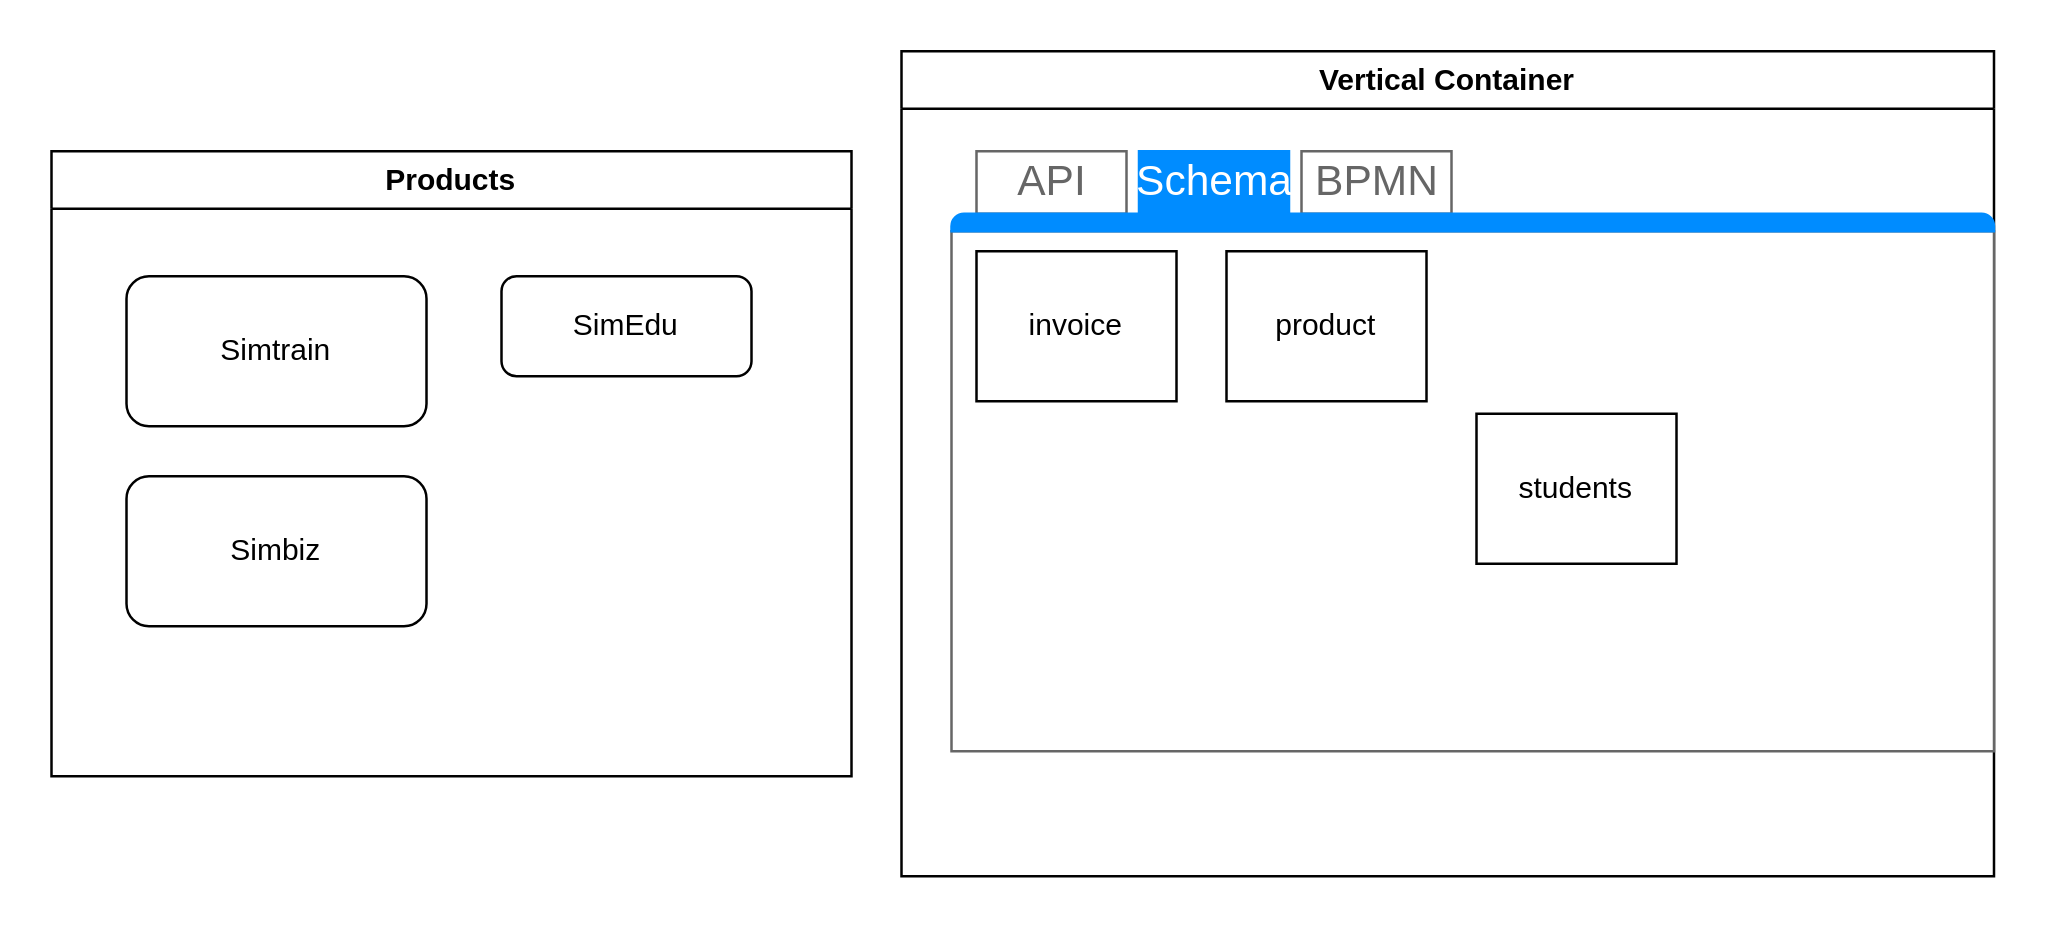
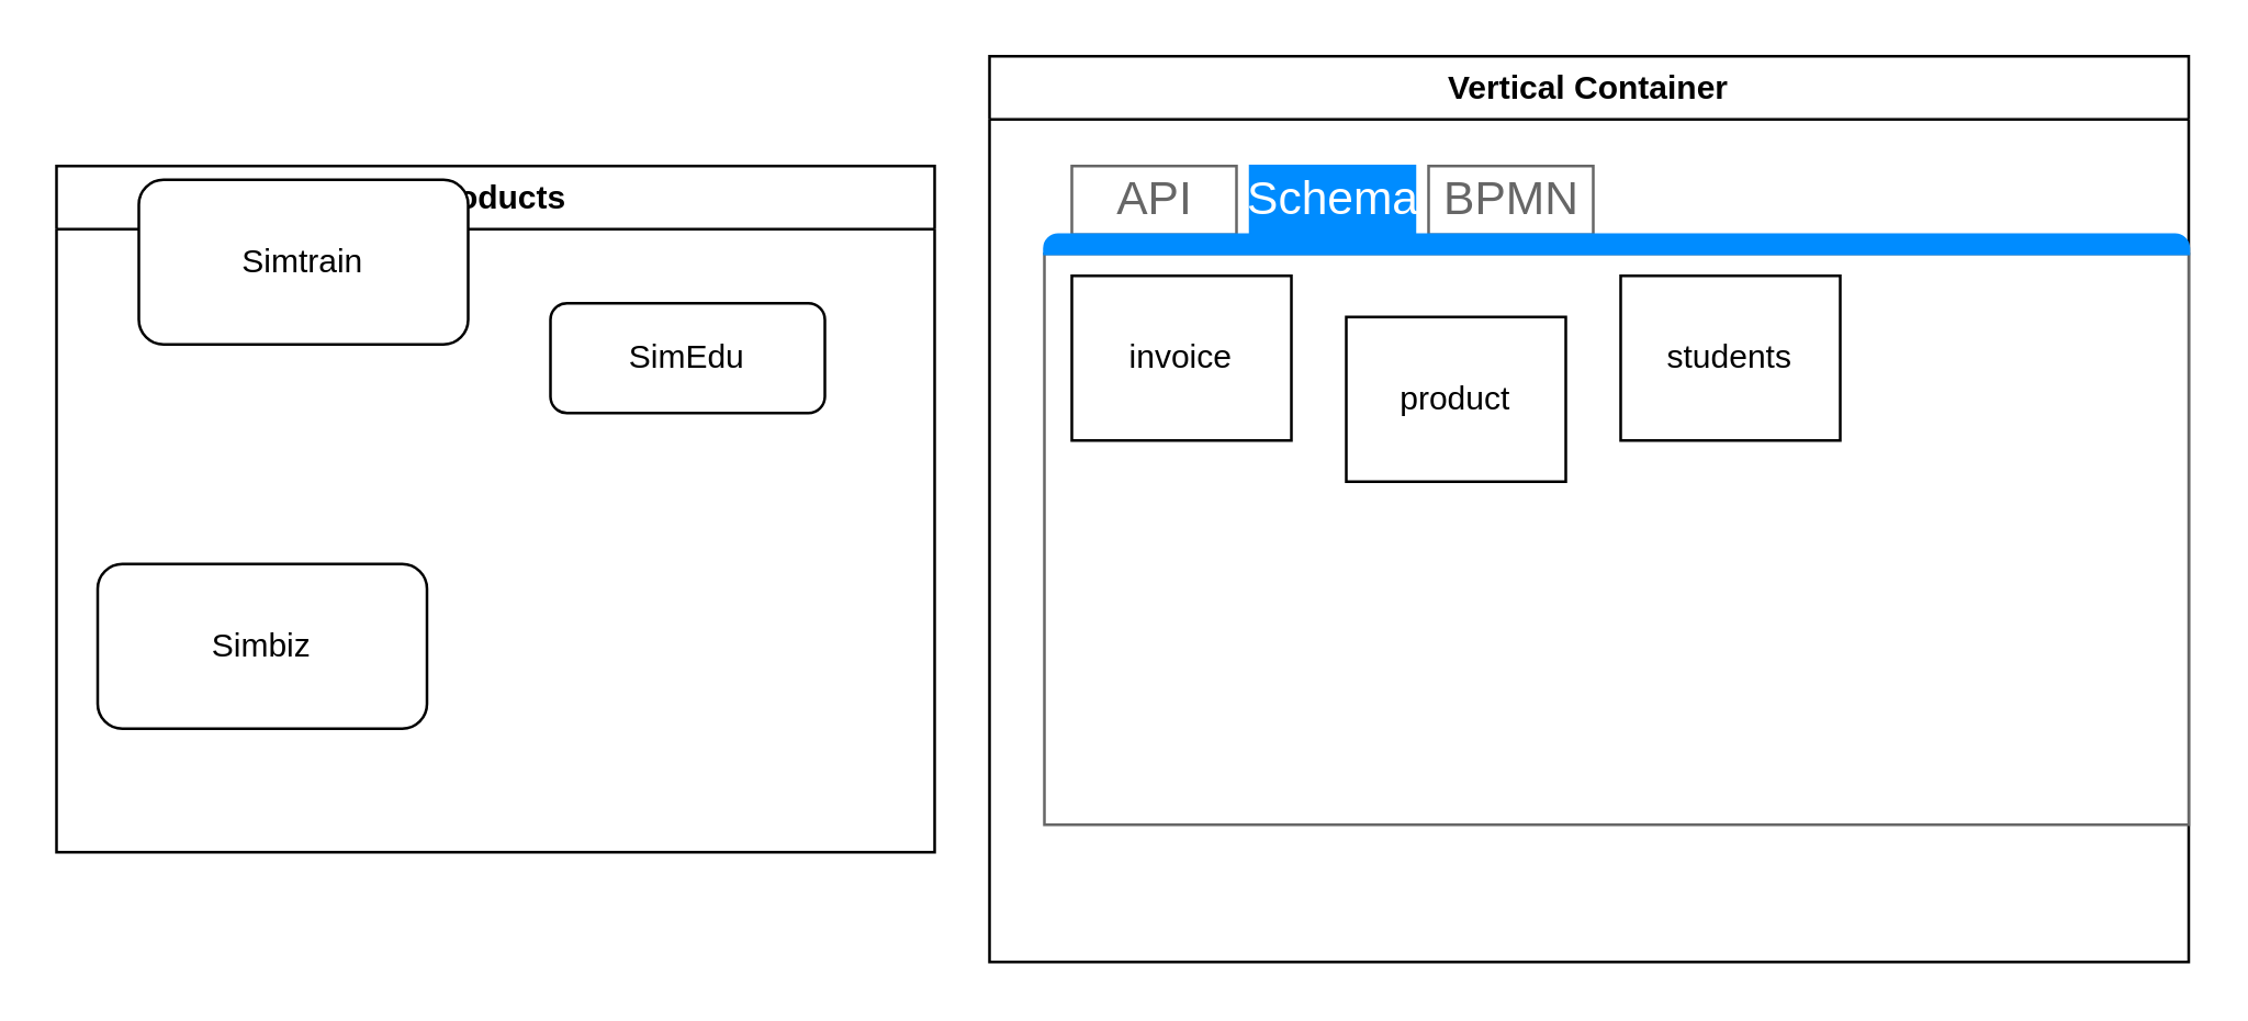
  <mxCell id="0" />
  <mxCell id="1" parent="0" />
  <mxCell id="2" value="Products" style="swimlane;whiteSpace=wrap;html=1;" vertex="1" parent="1"><mxGeometry x="20" y="60" width="320" height="250" as="geometry" /></mxCell>
- <mxCell id="3" value="Simtrain" style="rounded=1;whiteSpace=wrap;html=1;" vertex="1" parent="2"><mxGeometry x="30" y="50" width="120" height="60" as="geometry" /></mxCell>
- <mxCell id="4" value="Simbiz" style="rounded=1;whiteSpace=wrap;html=1;" vertex="1" parent="2"><mxGeometry x="30" y="130" width="120" height="60" as="geometry" /></mxCell>
+ <mxCell id="3" value="Simtrain" style="rounded=1;whiteSpace=wrap;html=1;" vertex="1" parent="2"><mxGeometry x="30" y="5" width="120" height="60" as="geometry" /></mxCell>
+ <mxCell id="4" value="Simbiz" style="rounded=1;whiteSpace=wrap;html=1;" vertex="1" parent="2"><mxGeometry x="15" y="145" width="120" height="60" as="geometry" /></mxCell>
  <mxCell id="5" value="SimEdu" style="rounded=1;whiteSpace=wrap;html=1;" vertex="1" parent="2"><mxGeometry x="180" y="50" width="100" height="40" as="geometry" /></mxCell>
  <mxCell id="6" value="Vertical Container" style="swimlane;whiteSpace=wrap;html=1;" vertex="1" parent="1"><mxGeometry x="360" y="20" width="437" height="330" as="geometry" /></mxCell>
  <mxCell id="7" value="" style="strokeWidth=1;shadow=0;dashed=0;align=center;html=1;shape=mxgraph.mockup.containers.marginRect2;rectMarginTop=32;strokeColor=#666666;gradientColor=none;" vertex="1" parent="6"><mxGeometry x="20" y="40" width="417" height="240" as="geometry" /></mxCell>
  <mxCell id="8" value="API" style="strokeColor=inherit;fillColor=inherit;gradientColor=inherit;strokeWidth=1;shadow=0;dashed=0;align=center;html=1;shape=mxgraph.mockup.containers.rrect;rSize=0;fontSize=17;fontColor=#666666;gradientColor=none;" vertex="1" parent="7"><mxGeometry width="60" height="25" relative="1" as="geometry"><mxPoint x="10" as="offset" /></mxGeometry></mxCell>
  <mxCell id="9" value="Schema" style="strokeWidth=1;shadow=0;dashed=0;align=center;html=1;shape=mxgraph.mockup.containers.rrect;rSize=0;fontSize=17;fontColor=#ffffff;strokeColor=#008cff;fillColor=#008cff;" vertex="1" parent="7"><mxGeometry width="60" height="25" relative="1" as="geometry"><mxPoint x="75" as="offset" /></mxGeometry></mxCell>
  <mxCell id="10" value="BPMN" style="strokeColor=inherit;fillColor=inherit;gradientColor=inherit;strokeWidth=1;shadow=0;dashed=0;align=center;html=1;shape=mxgraph.mockup.containers.rrect;rSize=0;fontSize=17;fontColor=#666666;gradientColor=none;" vertex="1" parent="7"><mxGeometry width="60" height="25" relative="1" as="geometry"><mxPoint x="140" as="offset" /></mxGeometry></mxCell>
  <mxCell id="11" value="" style="strokeWidth=1;shadow=0;dashed=0;align=center;html=1;shape=mxgraph.mockup.containers.topButton;rSize=5;strokeColor=#008cff;fillColor=#008cff;gradientColor=none;resizeWidth=1;movable=0;deletable=1;" vertex="1" parent="7"><mxGeometry width="417" height="7" relative="1" as="geometry"><mxPoint y="25" as="offset" /></mxGeometry></mxCell>
  <mxCell id="12" value="invoice" style="rounded=0;whiteSpace=wrap;html=1;" vertex="1" parent="7"><mxGeometry x="10" y="40" width="80" height="60" as="geometry" /></mxCell>
- <mxCell id="13" value="product" style="rounded=0;whiteSpace=wrap;html=1;" vertex="1" parent="7"><mxGeometry x="110" y="40" width="80" height="60" as="geometry" /></mxCell>
- <mxCell id="14" value="students" style="rounded=0;whiteSpace=wrap;html=1;" vertex="1" parent="7"><mxGeometry x="210" y="105" width="80" height="60" as="geometry" /></mxCell>
+ <mxCell id="13" value="product" style="rounded=0;whiteSpace=wrap;html=1;" vertex="1" parent="7"><mxGeometry x="110" y="55" width="80" height="60" as="geometry" /></mxCell>
+ <mxCell id="14" value="students" style="rounded=0;whiteSpace=wrap;html=1;" vertex="1" parent="7"><mxGeometry x="210" y="40" width="80" height="60" as="geometry" /></mxCell>
